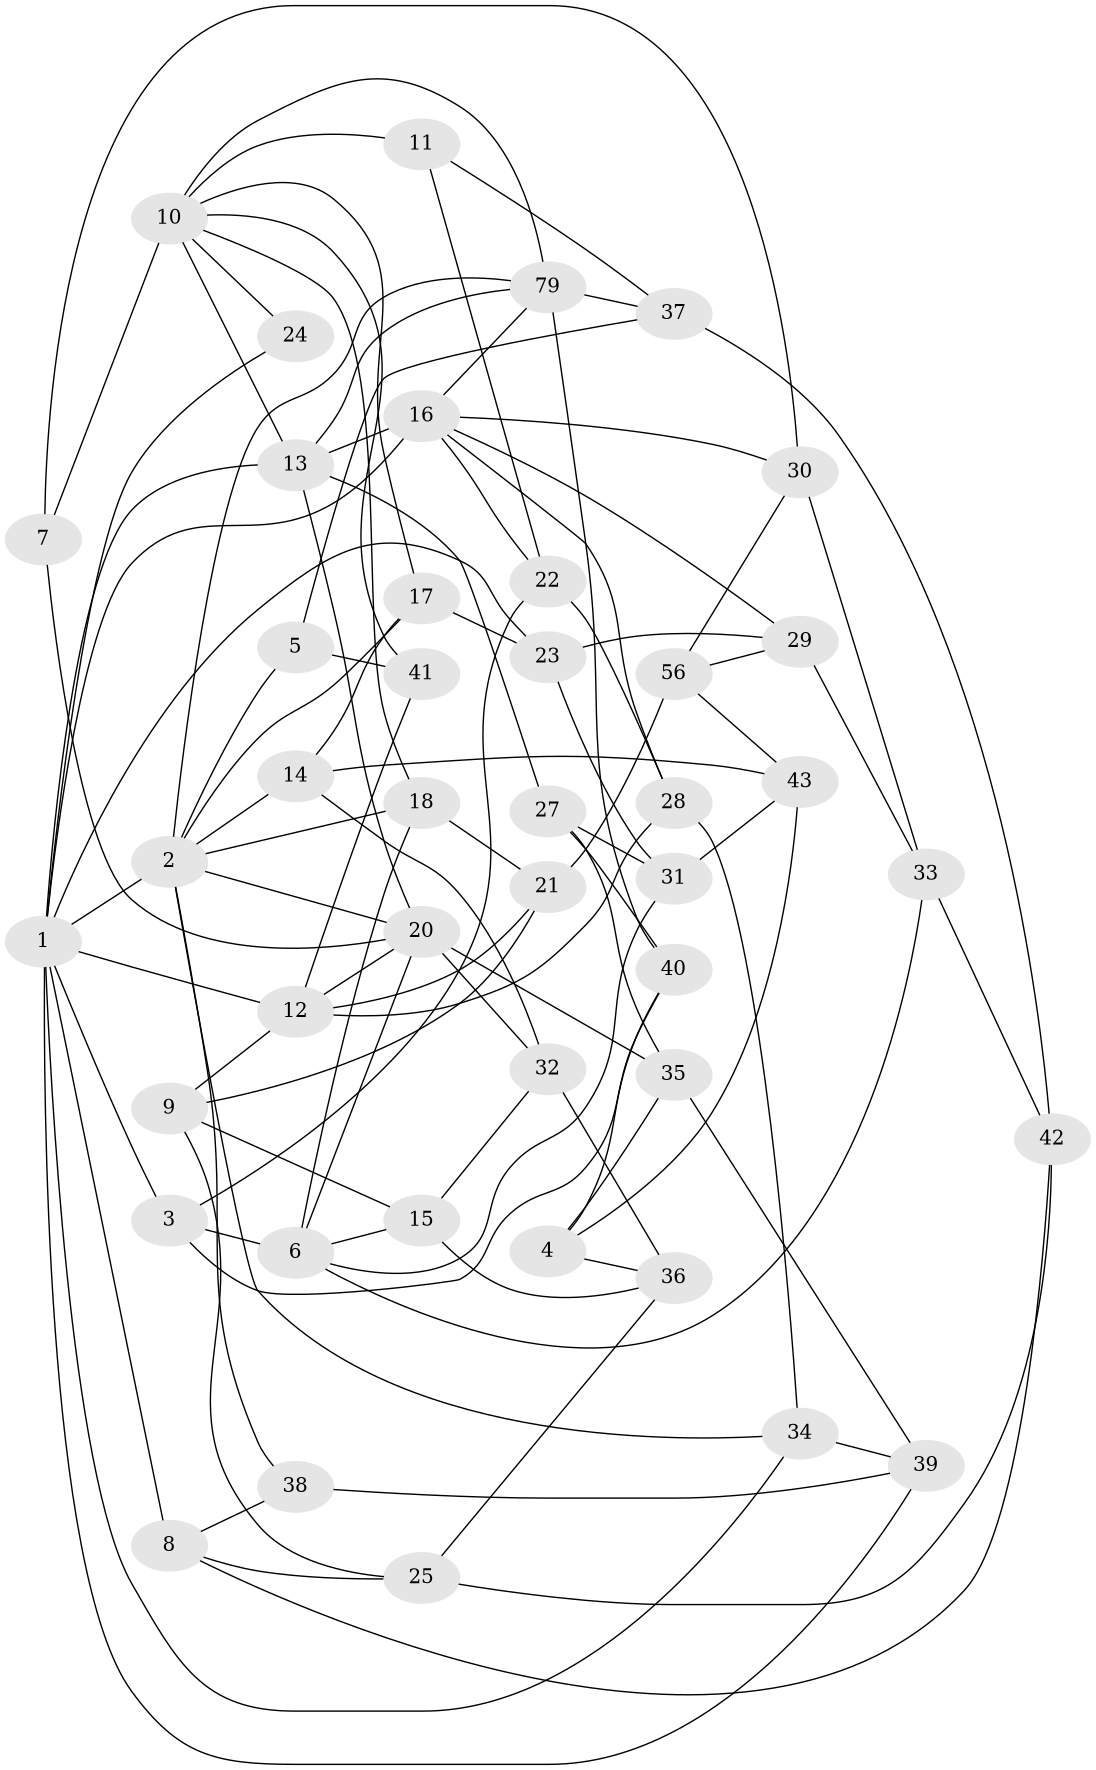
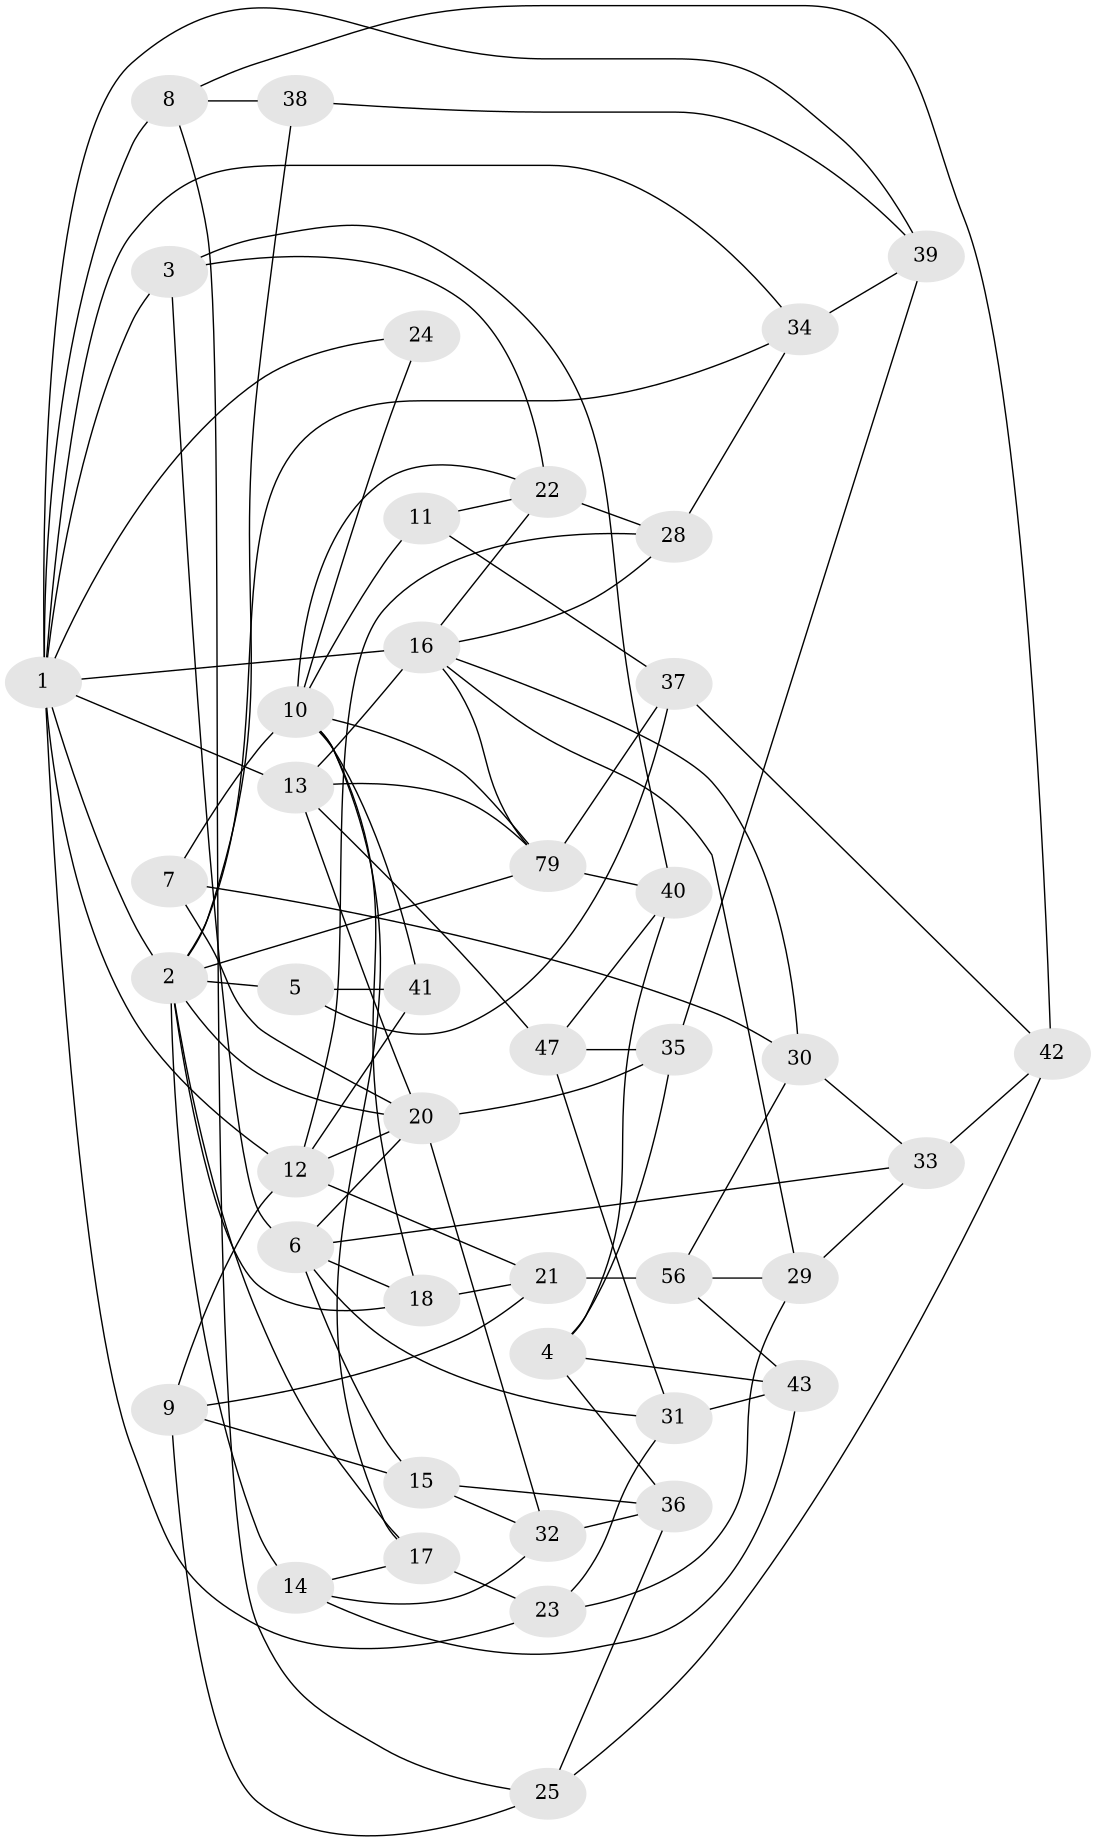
  graph {
    rankdir=LR
    node [color=gray90 style=filled]
    edge [weight=1.0]
    1
    2
    3
    8
    12
    13
    16
    23
    24
    34
    39
    5
    14
    17
    18
    n16 [label=79]
    20
    38
    6
    22
    40
    25
    42
    41
    21
    28
-   27
+   27 [label=47]
    30
    29
    31
    37
    43
    32
    35
    15
    33
    4
    36
    7
    10
    11
    9
    n43 [label=56]
    1 -- 2 [weight=2.0]
    1 -- 3
    1 -- 8
    1 -- 12 [weight=2.0]
    1 -- 13
    1 -- 16
    1 -- 23
    1 -- 24
    1 -- 34
    1 -- 39
    2 -- 34
    2 -- 5 [weight=2.0]
    2 -- 14
    2 -- 17
    2 -- 18
    2 -- n16
    2 -- 20
    2 -- 38 [weight=2.0]
    3 -- 6
    3 -- 22
    3 -- 40
    8 -- 38
    8 -- 25
    8 -- 42
    12 -- 20
    12 -- 41
    12 -- 21
    12 -- 28
    13 -- 16 [weight=2.0]
    13 -- n16
    13 -- 20
    13 -- 27
    16 -- n16
    16 -- 22
    16 -- 28
    16 -- 30
    16 -- 29
    23 -- 29
    23 -- 31
    34 -- 39
    5 -- 41
    5 -- 37
    14 -- 17
    14 -- 43
    14 -- 32
    17 -- 23
    18 -- 21
    n16 -- 40
    n16 -- 37
    20 -- 32
    20 -- 35
    38 -- 39
    6 -- 18
    6 -- 20
    6 -- 31
    6 -- 15
    6 -- 33
    22 -- 28
    25 -- 42
    25 -- 36
    21 -- n43
    28 -- 34
    27 -- 40
    27 -- 31
    27 -- 35
    30 -- 33
    29 -- 33
    31 -- 43
    37 -- 42
    32 -- 36
    35 -- 39
    15 -- 32
    15 -- 36
    33 -- 42
    4 -- 40
    4 -- 43
    4 -- 35
    4 -- 36
    7 -- 20 [weight=2.0]
    7 -- 30
    7 -- 10
-   10 -- 13 [weight=2.0]
+   10 -- 22 [weight=2.0]
    10 -- 24
    10 -- 17
    10 -- 18
    10 -- n16
    10 -- 41 [weight=2.0]
    10 -- 11 [weight=2.0]
    11 -- 22
    11 -- 37
    9 -- 12
    9 -- 25
    9 -- 21
    9 -- 15
    n43 -- 30
    n43 -- 29
    n43 -- 43
  }
